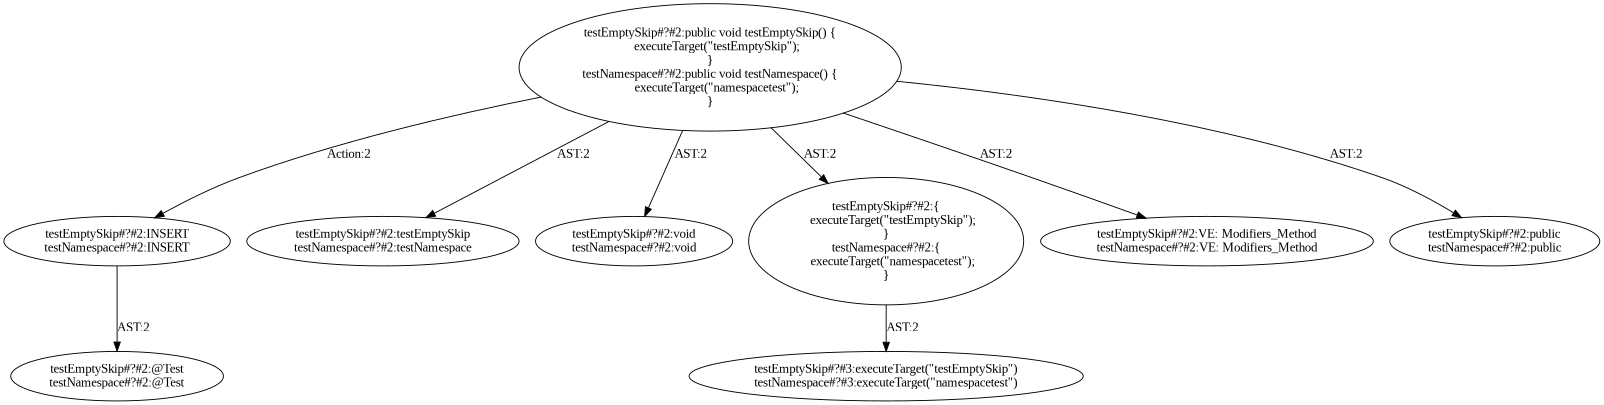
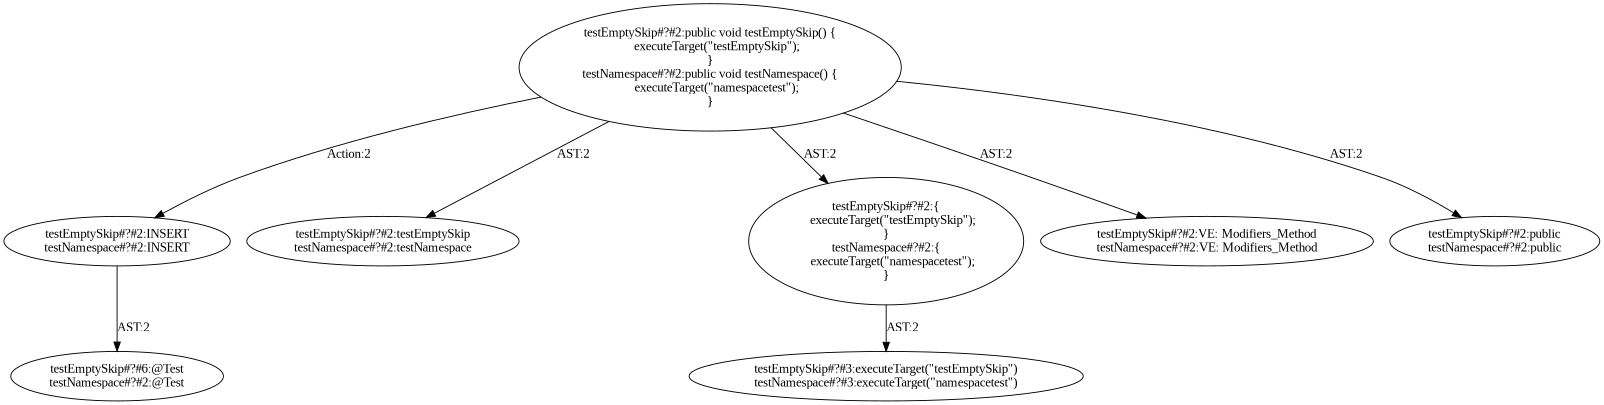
  digraph {
    fontname="Liberation Serif"
    node [fontname="Liberation Serif" shape=ellipse]
    edge [fontname="Liberation Serif"]
    n1 [label="testEmptySkip#?#2:INSERT\ntestNamespace#?#2:INSERT"]
-   n2 [label="testEmptySkip#?#2:@Test\ntestNamespace#?#2:@Test"]
+   n2 [label="testEmptySkip#?#6:@Test\ntestNamespace#?#2:@Test"]
    n3 [label="testEmptySkip#?#2:public void testEmptySkip() \{\n    executeTarget(\"testEmptySkip\");\n\}\ntestNamespace#?#2:public void testNamespace() \{\n    executeTarget(\"namespacetest\");\n\}"]
    n4 [label="testEmptySkip#?#2:testEmptySkip\ntestNamespace#?#2:testNamespace"]
-   n5 [label="testEmptySkip#?#2:void\ntestNamespace#?#2:void"]
    n6 [label="testEmptySkip#?#2:\{\n    executeTarget(\"testEmptySkip\");\n\}\ntestNamespace#?#2:\{\n    executeTarget(\"namespacetest\");\n\}"]
    n7 [label="testEmptySkip#?#2:VE: Modifiers_Method\ntestNamespace#?#2:VE: Modifiers_Method"]
    n8 [label="testEmptySkip#?#2:public\ntestNamespace#?#2:public"]
    n9 [label="testEmptySkip#?#3:executeTarget(\"testEmptySkip\")\ntestNamespace#?#3:executeTarget(\"namespacetest\")"]
    n1 -> n2 [label="AST:2"]
    n3 -> n1 [label="Action:2"]
    n3 -> n4 [label="AST:2"]
-   n3 -> n5 [label="AST:2"]
    n3 -> n6 [label="AST:2"]
    n3 -> n7 [label="AST:2"]
    n3 -> n8 [label="AST:2"]
    n6 -> n9 [label="AST:2"]
  }
